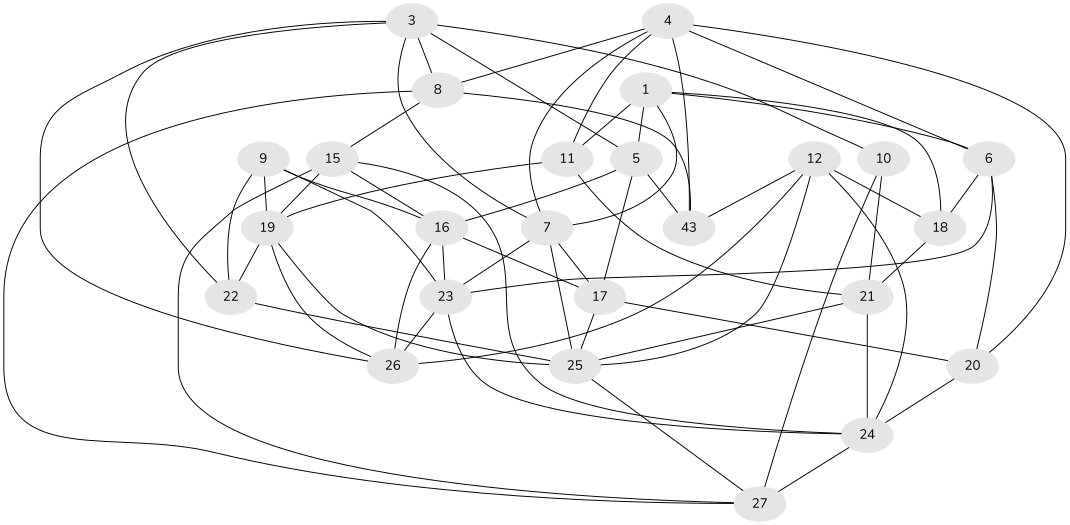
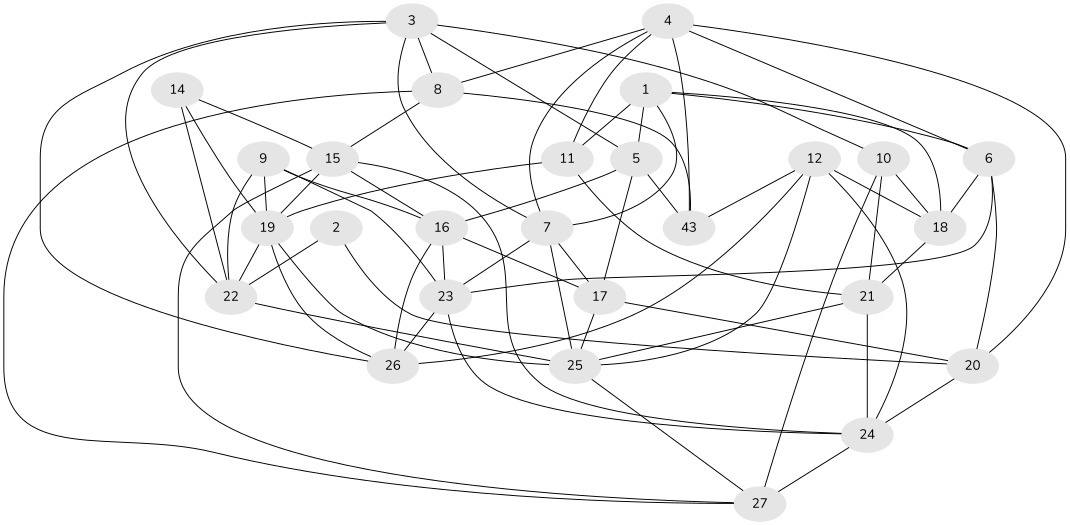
  graph {
    fontname=Nunito
    node [color=gray90 fontname=Nunito style=filled]
    edge [fontname=Nunito weight=1.0]
    1
    5
    6
    7
    11
    18
    n7 [label=43]
    16
    17
    20
    23
    25
    19
    21
+   2
    22
    24
    3
    8
    10
    26
    15
    27
    4
    9
    12
+   14
    1 -- 5 [weight=2.0]
    1 -- 6
    1 -- 7
    1 -- 11
    1 -- 18
    5 -- n7
    5 -- 16
    5 -- 17
    6 -- 18 [weight=2.0]
    6 -- 20
    6 -- 23
    7 -- 17
    7 -- 23
    7 -- 25
    11 -- 19
    11 -- 21
    18 -- 21
    16 -- 17
    16 -- 23
    16 -- 26
    17 -- 20
    17 -- 25
    20 -- 24
    23 -- 24
    23 -- 26
    25 -- 27
    19 -- 25 [weight=2.0]
    19 -- 22
    19 -- 26
    21 -- 25
    21 -- 24
+   2 -- 20 [weight=2.0]
+   2 -- 22 [weight=2.0]
    22 -- 25
    24 -- 27
    3 -- 5
    3 -- 7
    3 -- 22
    3 -- 8
    3 -- 10
    3 -- 26
    8 -- n7
    8 -- 15
    8 -- 27
+   10 -- 18
    10 -- 21 [weight=2.0]
    10 -- 27 [weight=2.0]
    15 -- 16
    15 -- 19
    15 -- 24
    15 -- 27
    4 -- 6
    4 -- 7
    4 -- 11
    4 -- n7
    4 -- 20
    4 -- 8
    9 -- 16
    9 -- 23
    9 -- 19
    9 -- 22
    12 -- 18
    12 -- n7
    12 -- 25
    12 -- 24
    12 -- 26
+   14 -- 19
+   14 -- 22 [weight=2.0]
+   14 -- 15
  }
